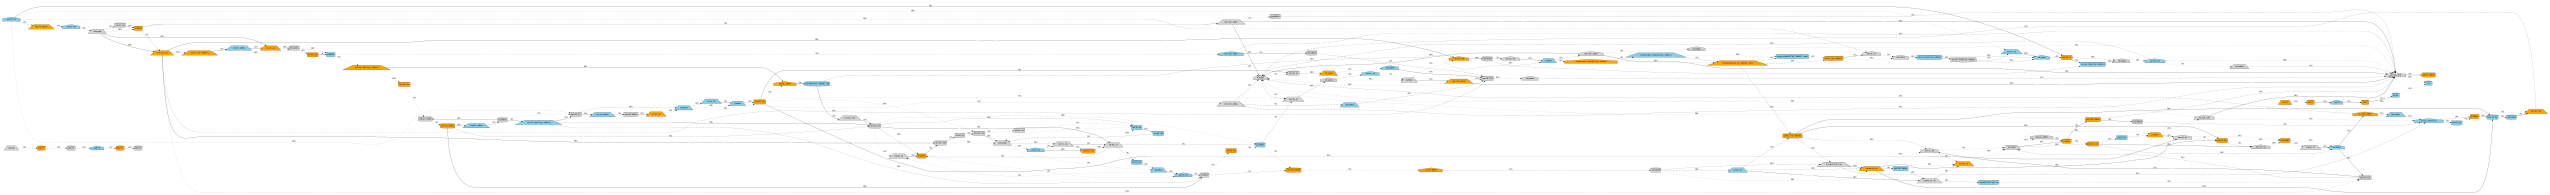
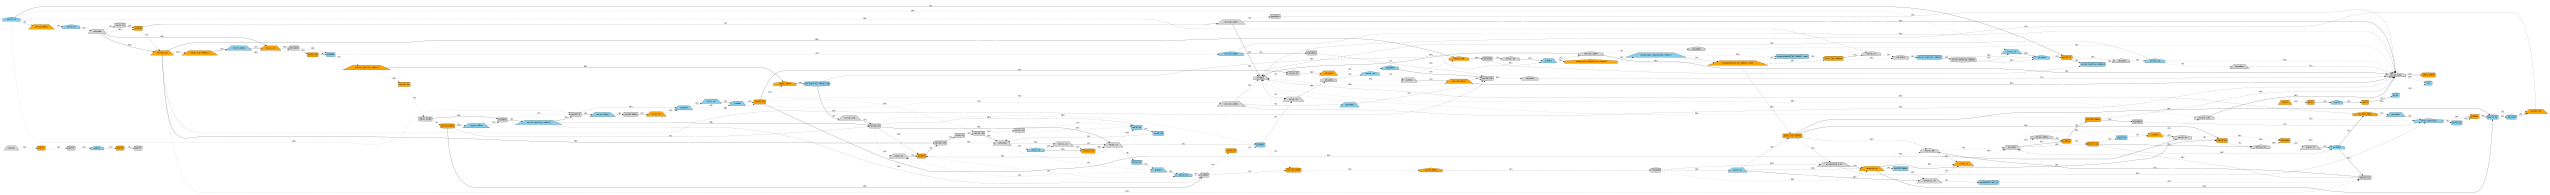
  digraph {
    fontname="Liberation Serif"
    rankdir=LR
    node [fillcolor=lightgrey fontname="Liberation Serif" shape=cylinder style=filled]
    edge [fontname="Liberation Serif" style=dotted]
    n1 [label="push rbp" shape=trapezium]
    n2 [fillcolor=orange label="push r15"]
    n3 [label="push r14"]
    n4 [fillcolor=skyblue label="push r13" shape=house]
    n5 [fillcolor=orange label="push r12"]
    n6 [label="push rbx"]
    n7 [fillcolor=skyblue label="mov r15 , rsi" shape=house]
    n8 [fillcolor=orange label="mov esi , address" shape=trapezium]
    n9 [label="mov rdi , r15"]
    n10 [label="mov rdi , r15" shape=house]
    n11 [fillcolor=skyblue label="mov rdi , r15" shape=trapezium]
    n12 [fillcolor=orange label="mov rdi , r15"]
    n13 [fillcolor=skyblue label="xor eax , eax" shape=house]
    n14 [fillcolor=skyblue label="mov esi , address" shape=trapezium]
    n15 [fillcolor=skyblue label="call symbol" shape=trapezium]
    n16 [label="call symbol" shape=house]
    n17 [fillcolor=skyblue label="call symbol" shape=house]
    n18 [fillcolor=skyblue label="mov esi , dword [ rsp + address ]"]
    n19 [label="call symbol" shape=house]
    n20 [label="call symbol" shape=trapezium]
    n21 [label="test eax , eax"]
    n22 [fillcolor=orange label="js address"]
    n23 [fillcolor=orange label="mov r13d , eax" shape=trapezium]
    n24 [fillcolor=orange label="mov esi , eax" shape=trapezium]
    n25 [label="mov r12d , address" shape=trapezium]
    n26 [fillcolor=orange label="lea rdx , [ rsp + address ]" shape=trapezium]
    n27 [label="mov edi , r13d"]
    n28 [label="mov edi , r13d"]
    n29 [label="mov edi , r13d"]
    n30 [fillcolor=orange label="mov edi , r13d" shape=house]
    n31 [label="call symbol"]
    n32 [label="jmp address"]
    n33 [label="mov eax , r12d" shape=house]
    n34 [label="je address" shape=house]
    n35 [fillcolor=orange label="add rsp , address"]
    n36 [fillcolor=skyblue label=retn]
    n37 [label="mov edi , ebx" shape=trapezium]
    n38 [label="mov edi , ebx"]
    n39 [fillcolor=skyblue label="mov edi , address" shape=trapezium]
    n40 [label="call symbol" shape=house]
    n41 [label="xor esi , esi"]
    n42 [label="call symbol" shape=trapezium]
    n43 [label="mov rsi , rbp" shape=house]
    n44 [label="call symbol" shape=trapezium]
    n45 [label="call symbol"]
    n46 [fillcolor=orange label="test eax , eax"]
    n47 [fillcolor=skyblue label="js address"]
    n48 [fillcolor=skyblue label="mov r12d , address" shape=house]
    n49 [fillcolor=orange label="mov ebp , dword [ rsp + address ]" shape=trapezium]
    n50 [label="jmp address"]
    n51 [fillcolor=orange label="mov eax , ebp"]
    n52 [fillcolor=orange label="and ebp , address" shape=house]
    n53 [label="and eax , symbol"]
    n54 [fillcolor=skyblue label="mov dword [ rsp + address ] , ebp"]
    n55 [fillcolor=orange label="pop r12" shape=trapezium]
    n56 [fillcolor=orange label="pop r13"]
    n57 [fillcolor=skyblue label="pop r14" shape=house]
    n58 [fillcolor=orange label="pop r15"]
    n59 [fillcolor=skyblue label="pop rbp"]
    n60 [fillcolor=orange label="mov r14 , address"]
    n61 [label="jne address"]
    n62 [fillcolor=skyblue label="cmp eax , address" shape=trapezium]
    n63 [label="mov rbp , r14"]
    n64 [label="je address"]
    n65 [fillcolor=skyblue label="mov r14 , qword [ rsp + address ]" shape=trapezium]
    n66 [label="test rbp , rbp" shape=trapezium]
    n67 [fillcolor=skyblue label="mov r8 , rbp"]
    n68 [label="sub rbp , rcx" shape=trapezium]
    n69 [fillcolor=skyblue label="je address"]
    n70 [fillcolor=orange label="jle address"]
    n71 [fillcolor=orange label="mov r14d , address"]
    n72 [fillcolor=orange label="test rbp , rbp"]
    n73 [label="mov edx , address"]
    n74 [fillcolor=skyblue label="test eax , eax" shape=trapezium]
    n75 [fillcolor=skyblue label="js address" shape=trapezium]
    n76 [fillcolor=orange label="mov ebx , eax"]
    n77 [fillcolor=orange label="xor eax , eax" shape=trapezium]
    n78 [label="mov r12d , address" shape=trapezium]
    n79 [label="mov edx , ebx"]
    n80 [label="mov edi , ebx" shape=house]
    n81 [fillcolor=skyblue label="jmp address" shape=trapezium]
    n82 [label="xor ecx , ecx"]
    n83 [label="call symbol" shape=house]
    n84 [fillcolor=orange label="mov rsi , rbp"]
    n85 [fillcolor=orange label="call symbol"]
    n86 [fillcolor=orange label="call symbol" shape=trapezium]
    n87 [label="xor r12d , r12d" shape=trapezium]
    n88 [fillcolor=skyblue label="xor r9d , r9d"]
    n89 [fillcolor=skyblue label="test rax , rax"]
    n90 [fillcolor=skyblue label="test r14 , r14" shape=house]
    n91 [fillcolor=orange label="mov edi , address" shape=house]
    n92 [label="call symbol"]
    n93 [fillcolor=skyblue label="test rax , rax" shape=house]
    n94 [label="mov rcx , rax" shape=trapezium]
    n95 [fillcolor=skyblue label="jg address" shape=trapezium]
    n96 [fillcolor=orange label="cmovle rcx , r12"]
    n97 [fillcolor=skyblue label="test rax , rax" shape=trapezium]
    n98 [label="mov qword [ rsp ] , rax" shape=trapezium]
    n99 [fillcolor=orange label="cmovne rbp , rax" shape=trapezium]
    n100 [fillcolor=orange label="lea rbp , [ rsp + address ]"]
    n101 [label="cmovne r12 , r14" shape=trapezium]
    n102 [fillcolor=skyblue label="mov rax , qword [ rsp ]" shape=house]
    n103 [fillcolor=skyblue label="mov rdi , rbp"]
    n104 [fillcolor=skyblue label="mov r12d , address"]
    n105 [fillcolor=orange label="mov rdx , r12" shape=trapezium]
    n106 [fillcolor=skyblue label="nop word [ rax + rax ] , ax"]
    n107 [fillcolor=skyblue label="call symbol"]
    n108 [label="mov rdx , r14" shape=house]
    n109 [fillcolor=skyblue label="test rax , rax"]
    n110 [fillcolor=orange label="je address"]
    n111 [fillcolor=orange label="mov r14 , rax"]
    n112 [fillcolor=orange label="je address" shape=trapezium]
    n113 [label="cmp rax , address" shape=house]
    n114 [fillcolor=orange label="je address"]
    n115 [fillcolor=skyblue label="test eax , eax" shape=house]
    n116 [label="js address" shape=trapezium]
    n117 [fillcolor=orange label="mov r12d , address"]
    n118 [label="jmp address"]
    n119 [fillcolor=orange label="test r12d , r12d" shape=trapezium]
    n120 [fillcolor=skyblue label="test rax , rax"]
    n121 [fillcolor=skyblue label="jae address" shape=house]
    n122 [fillcolor=orange label="mov r12d , address" shape=house]
    n123 [label="xor r12d , r12d" shape=house]
    n124 [label="cmp rax , r14" shape=trapezium]
    n125 [fillcolor=orange label="mov r12d , address" shape=trapezium]
    n126 [label="test eax , eax" shape=house]
    n127 [fillcolor=skyblue label="js address" shape=trapezium]
    n128 [fillcolor=skyblue label="jmp address" shape=trapezium]
    n129 [label="mov r12d , address" shape=house]
    n130 [fillcolor=orange label="movups xmm0 , xmmword [ rsp + address ]" shape=house]
    n131 [label="jmp address" shape=house]
    n132 [fillcolor=skyblue label="movups xmm1 , xmmword [ rsp + address ]" shape=trapezium]
    n133 [fillcolor=orange label="movaps xmmword [ rsp + address ] , xmm0" shape=trapezium]
    n134 [fillcolor=skyblue label="movaps xmmword [ rsp + address ] , xmm1"]
    n135 [fillcolor=orange label="lea rsi , [ rsp + address ]"]
    n136 [fillcolor=skyblue label="jmp address" shape=house]
    n137 [fillcolor=skyblue label="mov esi , dword [ rsp + address ]"]
    n138 [label="mov edx , dword [ rsp + address ]"]
    n139 [fillcolor=skyblue label="xor r12d , r12d" shape=house]
    n140 [label="jmp address" shape=trapezium]
    n1 -> n2 [label=CFG]
    n2 -> n3 [label=CFG]
    n3 -> n4 [label=CFG]
    n4 -> n5 [label=CFG style=dashed]
    n5 -> n6 [label=CFG style=dashed]
    n7 -> n8 [label=CFG style=dashed]
    n7 -> n9 [label=DFG]
    n7 -> n10 [label=DFG style=dashed]
    n7 -> n11 [label=DFG]
    n7 -> n12 [label=DFG style=solid]
    n8 -> n13 [label=CFG]
    n9 -> n14 [label=CFG style=solid]
    n9 -> n15 [label=DFG style=dashed]
    n10 -> n16 [label=DFG]
    n11 -> n17 [label=DFG style=solid]
    n12 -> n18 [label=CFG style=solid]
    n12 -> n19 [label=DFG style=dashed]
    n13 -> n20 [label=CFG]
    n14 -> n73 [label=CFG style=dashed]
    n15 -> n74 [label=CFG style=dashed]
    n15 -> n75 [label=DFG]
    n15 -> n76 [label=DFG]
    n16 -> n137 [label=CFG style=dashed]
    n17 -> n12 [label=CFG style=dashed]
    n18 -> n19 [label=DFG]
    n19 -> n139 [label=CFG]
    n20 -> n21 [label=CFG style=dashed]
    n20 -> n22 [label=DFG]
    n20 -> n23 [label=DFG style=solid]
    n20 -> n24 [label=DFG style=solid]
    n21 -> n22 [label=CFG style=solid]
    n22 -> n23 [label=CFG style=dashed]
    n22 -> n25 [label=CFG style=solid]
    n23 -> n26 [label=CFG style=dashed]
    n23 -> n27 [label=DFG style=dashed]
    n23 -> n28 [label=DFG style=solid]
    n23 -> n29 [label=DFG]
    n23 -> n30 [label=DFG style=solid]
    n24 -> n31 [label=DFG style=dashed]
    n25 -> n32 [label=CFG]
    n25 -> n33 [label=DFG style=solid]
    n25 -> n34 [label=DFG style=solid]
    n26 -> n31 [label=DFG]
    n26 -> n39 [label=CFG style=solid]
    n27 -> n40 [label=DFG]
    n28 -> n41 [label=CFG style=solid]
    n28 -> n42 [label=DFG]
    n29 -> n43 [label=CFG style=solid]
    n29 -> n44 [label=DFG style=dashed]
    n30 -> n45 [label=DFG style=solid]
    n31 -> n46 [label=CFG style=dashed]
    n31 -> n47 [label=DFG style=dashed]
    n32 -> n33 [label=CFG style=dashed]
    n33 -> n35 [label=CFG style=solid]
    n33 -> n36 [label=DFG]
    n34 -> n37 [label=CFG style=dashed]
    n34 -> n38 [label=CFG]
    n37 -> n83 [label=DFG style=dashed]
    n38 -> n86 [label=DFG style=dashed]
    n39 -> n24 [label=CFG style=solid]
    n40 -> n33 [label=CFG style=dashed]
    n41 -> n79 [label=CFG]
    n42 -> n93 [label=DFG]
    n42 -> n94 [label=DFG style=dashed]
    n42 -> n95 [label=DFG]
    n43 -> n44 [label=DFG]
    n43 -> n105 [label=CFG style=dashed]
    n44 -> n111 [label=DFG style=dashed]
    n44 -> n112 [label=DFG]
    n44 -> n113 [label=CFG]
    n44 -> n114 [label=DFG style=solid]
    n45 -> n126 [label=CFG style=dashed]
    n45 -> n127 [label=DFG style=dashed]
    n46 -> n47 [label=CFG style=solid]
    n47 -> n48 [label=CFG]
    n47 -> n49 [label=CFG]
    n48 -> n33 [label=DFG style=dashed]
    n48 -> n34 [label=DFG]
    n48 -> n50 [label=CFG style=solid]
    n49 -> n51 [label=DFG]
    n49 -> n52 [label=DFG style=solid]
    n50 -> n27 [label=CFG style=dashed]
    n51 -> n53 [label=DFG]
    n52 -> n54 [label=DFG style=solid]
    n53 -> n60 [label=CFG]
-   n61 -> n53 [label=DFG style=solid]
+   n53 -> n61 [label=DFG style=solid]
    n54 -> n18 [label=DFG style=dashed]
    n54 -> n87 [label=CFG style=solid]
    n55 -> n56 [label=CFG]
    n56 -> n57 [label=CFG style=solid]
    n57 -> n58 [label=CFG style=solid]
    n58 -> n59 [label=CFG style=solid]
    n59 -> n36 [label=CFG]
    n60 -> n62 [label=CFG style=solid]
    n60 -> n63 [label=DFG style=dashed]
    n60 -> n64 [label=DFG style=solid]
    n61 -> n9 [label=CFG]
    n61 -> n65 [label=CFG style=solid]
    n62 -> n61 [label=CFG style=dashed]
    n63 -> n66 [label=CFG]
    n63 -> n67 [label=DFG style=dashed]
    n63 -> n68 [label=DFG style=solid]
    n63 -> n69 [label=DFG]
    n63 -> n70 [label=DFG style=dashed]
    n64 -> n71 [label=CFG style=dashed]
    n64 -> n72 [label=CFG]
    n65 -> n9 [label=CFG style=solid]
    n65 -> n63 [label=DFG style=solid]
    n65 -> n64 [label=DFG style=dashed]
    n66 -> n70 [label=CFG style=solid]
    n67 -> n42 [label=DFG]
    n67 -> n88 [label=CFG style=solid]
    n68 -> n67 [label=DFG]
    n68 -> n69 [label=DFG style=dashed]
    n68 -> n70 [label=DFG style=dashed]
    n68 -> n89 [label=CFG style=dashed]
    n69 -> n37 [label=CFG style=dashed]
    n69 -> n71 [label=CFG]
    n70 -> n28 [label=CFG style=solid]
    n70 -> n90 [label=CFG]
    n71 -> n91 [label=CFG]
    n72 -> n69 [label=CFG]
    n73 -> n77 [label=CFG style=solid]
    n74 -> n75 [label=CFG style=solid]
    n75 -> n76 [label=CFG style=dashed]
    n75 -> n78 [label=CFG]
    n76 -> n37 [label=DFG]
    n76 -> n38 [label=DFG style=solid]
    n76 -> n52 [label=CFG]
    n76 -> n79 [label=DFG]
    n76 -> n80 [label=DFG style=solid]
    n77 -> n15 [label=CFG]
    n78 -> n33 [label=DFG style=dashed]
    n78 -> n34 [label=DFG style=dashed]
    n78 -> n81 [label=CFG style=dashed]
    n79 -> n42 [label=DFG style=solid]
    n79 -> n82 [label=CFG]
    n80 -> n84 [label=CFG]
    n80 -> n85 [label=DFG]
    n81 -> n27 [label=CFG style=dashed]
    n82 -> n67 [label=CFG]
    n83 -> n115 [label=CFG style=dashed]
    n83 -> n116 [label=DFG]
    n84 -> n85 [label=DFG]
    n84 -> n108 [label=CFG style=dashed]
    n85 -> n121 [label=DFG]
    n85 -> n124 [label=CFG]
    n86 -> n136 [label=CFG]
    n87 -> n63 [label=CFG style=solid]
    n88 -> n42 [label=CFG style=dashed]
    n89 -> n95 [label=CFG style=dashed]
    n90 -> n64 [label=CFG style=dashed]
    n91 -> n92 [label=CFG style=dashed]
    n92 -> n97 [label=DFG style=dashed]
    n92 -> n98 [label=DFG style=dashed]
    n92 -> n99 [label=DFG]
    n93 -> n94 [label=CFG style=dashed]
    n93 -> n96 [label=DFG style=solid]
    n94 -> n68 [label=DFG style=solid]
    n94 -> n96 [label=CFG style=dashed]
    n95 -> n66 [label=CFG]
    n95 -> n90 [label=CFG style=solid]
    n96 -> n68 [label=DFG]
    n97 -> n99 [label=DFG style=dashed]
    n97 -> n100 [label=CFG style=dashed]
    n97 -> n101 [label=DFG style=solid]
    n98 -> n99 [label=CFG style=solid]
    n98 -> n102 [label=DFG style=dashed]
    n99 -> n43 [label=DFG]
    n99 -> n84 [label=DFG style=solid]
    n99 -> n103 [label=DFG style=solid]
    n99 -> n104 [label=CFG style=dashed]
    n100 -> n43 [label=DFG style=dashed]
    n100 -> n84 [label=DFG style=solid]
    n100 -> n98 [label=CFG style=dashed]
    n100 -> n103 [label=DFG style=solid]
    n101 -> n105 [label=DFG style=dashed]
    n101 -> n106 [label=CFG style=dashed]
    n102 -> n109 [label=CFG]
    n102 -> n110 [label=DFG style=dashed]
    n103 -> n107 [label=DFG]
    n104 -> n101 [label=CFG style=dashed]
    n104 -> n105 [label=DFG]
    n105 -> n44 [label=DFG]
    n106 -> n29 [label=CFG]
    n107 -> n119 [label=CFG style=solid]
    n108 -> n85 [label=DFG]
    n109 -> n110 [label=CFG]
    n110 -> n103 [label=CFG style=dashed]
    n110 -> n119 [label=CFG]
    n111 -> n108 [label=DFG style=solid]
    n111 -> n120 [label=CFG style=dashed]
    n111 -> n121 [label=DFG style=dashed]
    n112 -> n80 [label=CFG style=solid]
    n112 -> n123 [label=CFG]
    n113 -> n114 [label=CFG style=solid]
    n114 -> n111 [label=CFG]
    n114 -> n117 [label=CFG style=solid]
    n115 -> n116 [label=CFG]
    n116 -> n30 [label=CFG]
    n116 -> n125 [label=CFG style=solid]
    n117 -> n33 [label=DFG style=dashed]
    n117 -> n34 [label=DFG]
    n117 -> n118 [label=CFG style=solid]
    n118 -> n102 [label=CFG style=dashed]
    n119 -> n34 [label=CFG style=dashed]
    n120 -> n112 [label=CFG style=dashed]
    n121 -> n29 [label=CFG style=solid]
    n121 -> n122 [label=CFG style=solid]
    n122 -> n33 [label=DFG]
    n122 -> n34 [label=DFG style=dashed]
    n122 -> n128 [label=CFG]
    n123 -> n33 [label=DFG style=solid]
    n123 -> n34 [label=DFG]
    n123 -> n102 [label=CFG]
    n124 -> n121 [label=CFG style=solid]
    n125 -> n27 [label=CFG style=dashed]
    n125 -> n33 [label=DFG style=solid]
    n125 -> n34 [label=DFG]
    n126 -> n127 [label=CFG style=solid]
    n127 -> n129 [label=CFG style=dashed]
    n127 -> n130 [label=CFG]
    n128 -> n102 [label=CFG style=dashed]
    n129 -> n33 [label=DFG style=solid]
    n129 -> n34 [label=DFG style=solid]
    n129 -> n131 [label=CFG]
    n130 -> n132 [label=CFG]
    n130 -> n133 [label=DFG]
    n131 -> n33 [label=CFG]
    n132 -> n133 [label=CFG style=dashed]
    n132 -> n134 [label=DFG]
    n133 -> n100 [label=DFG style=dashed]
    n133 -> n134 [label=CFG]
    n133 -> n135 [label=DFG style=dashed]
    n134 -> n135 [label=CFG]
    n135 -> n10 [label=CFG style=solid]
    n135 -> n16 [label=DFG]
    n136 -> n27 [label=CFG style=solid]
    n137 -> n17 [label=DFG style=dashed]
    n137 -> n138 [label=CFG style=solid]
    n138 -> n11 [label=CFG style=dashed]
    n138 -> n17 [label=DFG style=dashed]
    n139 -> n33 [label=DFG]
    n139 -> n34 [label=DFG style=dashed]
    n139 -> n140 [label=CFG]
    n140 -> n33 [label=CFG style=dashed]
  }
